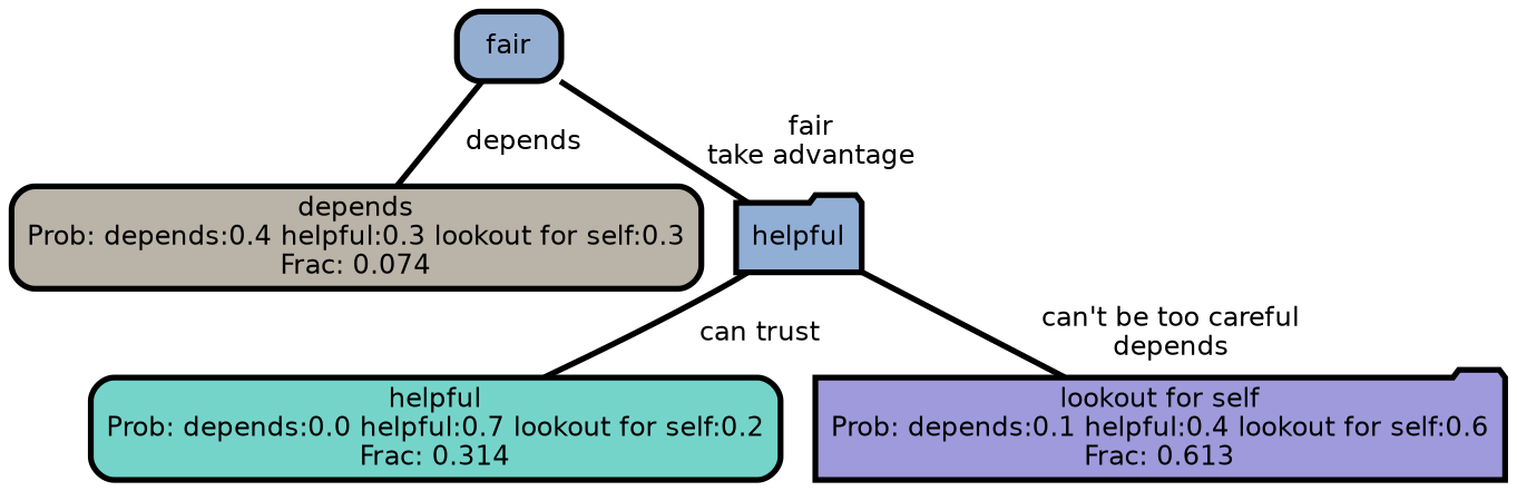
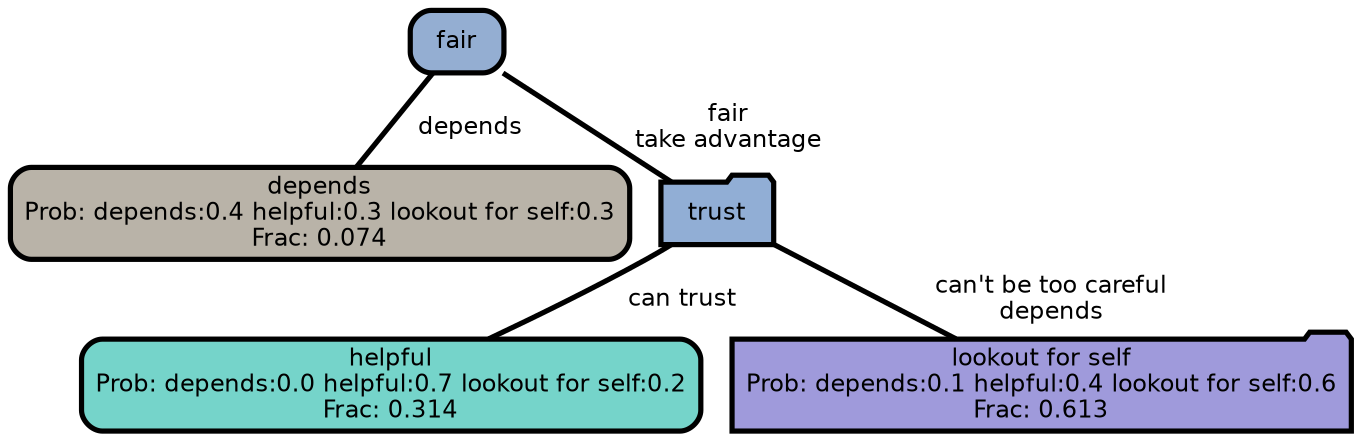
  graph {
    ranksep="0 equally"
    splines=straight
    node [color=black fontcolor=black fontname=helvetica penwidth=3 shape=box style="filled, rounded"]
    edge [color=black fontname=helvetica penwidth=3]
    n1 [fillcolor="#b9b3a8" label="depends\nProb: depends:0.4 helpful:0.3 lookout for self:0.3\nFrac: 0.074"]
    n2 [fillcolor="#94aed2" label=fair]
-   n3 [fillcolor="#91aed5" label=helpful shape=folder]
+   n3 [fillcolor="#91aed5" label=trust shape=folder]
    n4 [fillcolor="#75d4ca" label="helpful\nProb: depends:0.0 helpful:0.7 lookout for self:0.2\nFrac: 0.314"]
    n5 [fillcolor="#9f9adb" label="lookout for self\nProb: depends:0.1 helpful:0.4 lookout for self:0.6\nFrac: 0.613" shape=folder]
    subgraph sub_1 {
      rank=same
    }
    n2 -- n1 [label=" depends"]
    n2 -- n3 [label=" fair\n take advantage"]
    n3 -- n4 [label=" can trust"]
    n3 -- n5 [label=" can't be too careful\n depends"]
  }
